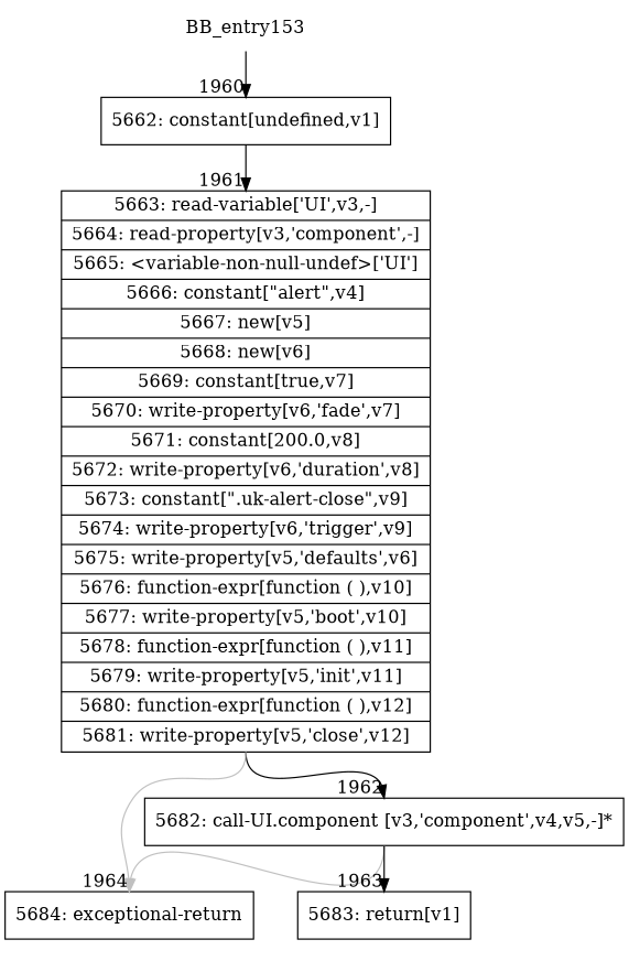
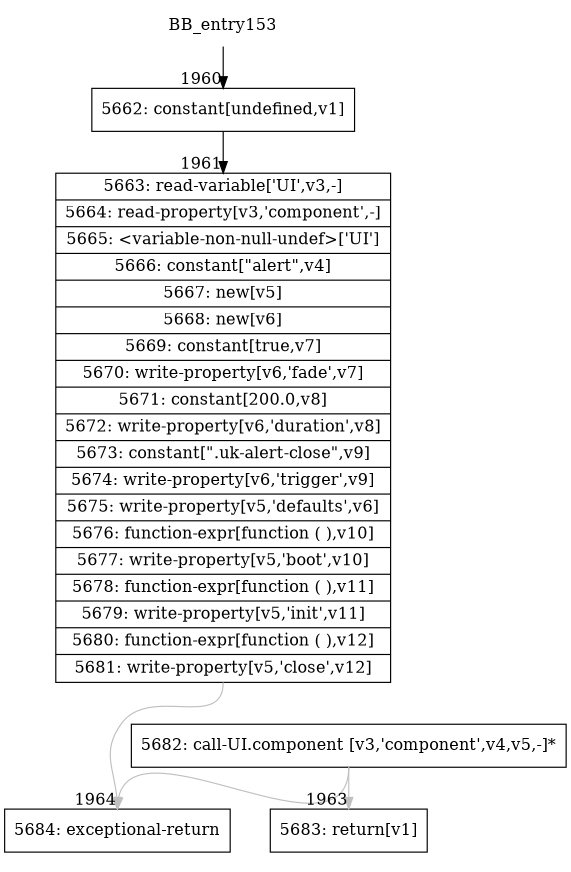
  digraph {
    rankdir=TD
    node [shape=record]
    edge [headport=n tailport=s]
    n1 [label=BB_entry153 shape=none]
    n2 [label="{5662: constant[undefined,v1]}"]
    n3 [label="{5663: read-variable['UI',v3,-]|5664: read-property[v3,'component',-]|5665: \<variable-non-null-undef\>['UI']|5666: constant[\"alert\",v4]|5667: new[v5]|5668: new[v6]|5669: constant[true,v7]|5670: write-property[v6,'fade',v7]|5671: constant[200.0,v8]|5672: write-property[v6,'duration',v8]|5673: constant[\".uk-alert-close\",v9]|5674: write-property[v6,'trigger',v9]|5675: write-property[v5,'defaults',v6]|5676: function-expr[function ( ),v10]|5677: write-property[v5,'boot',v10]|5678: function-expr[function ( ),v11]|5679: write-property[v5,'init',v11]|5680: function-expr[function ( ),v12]|5681: write-property[v5,'close',v12]}"]
    n4 [label="{5682: call-UI.component [v3,'component',v4,v5,-]*}"]
    n5 [label="{5684: exceptional-return}"]
    n6 [label="{5683: return[v1]}"]
    n1 -> n2 [headlabel="    1960"]
    n2 -> n3 [headlabel="      1961"]
-   n3 -> n4 [headlabel="      1962"]
    n3 -> n5 [color=gray headlabel="      1964"]
    n4 -> n5 [color=gray]
-   n4 -> n6 [headlabel="      1963"]
+   n4 -> n6 [headlabel="      1963" color=gray]
  }
